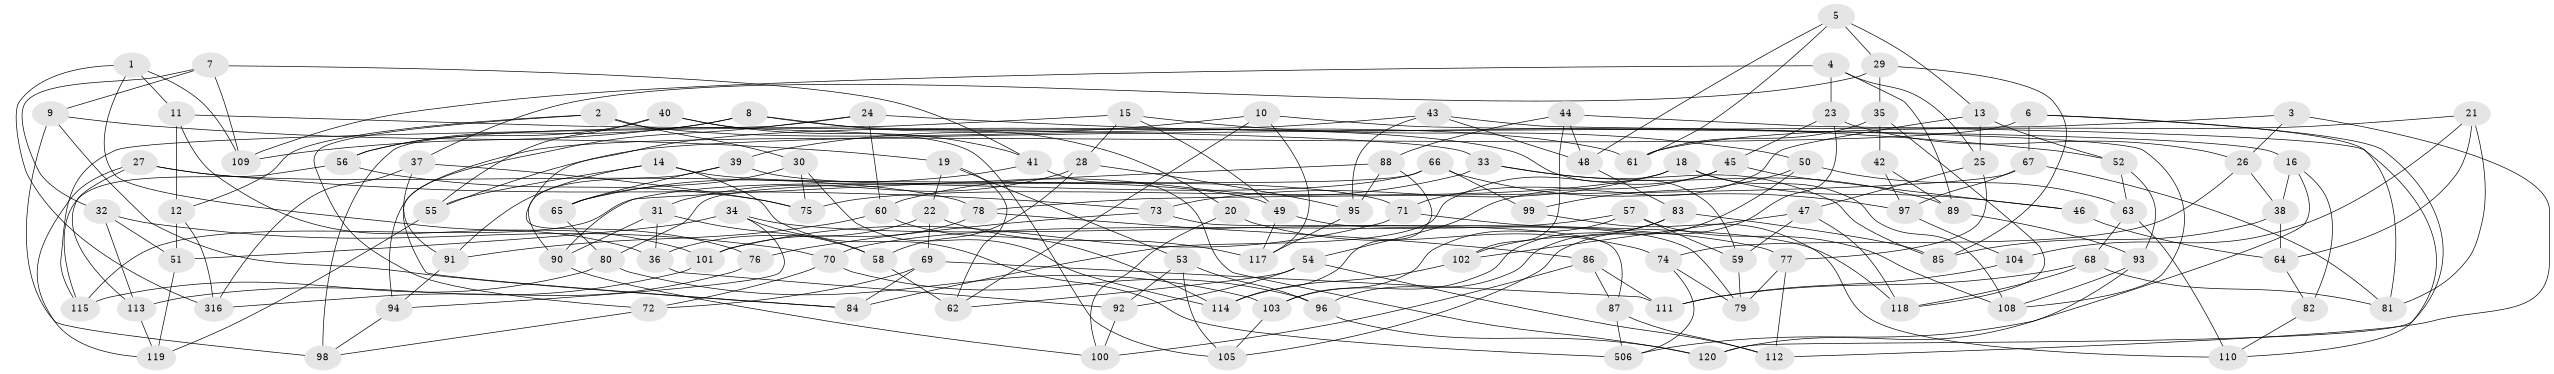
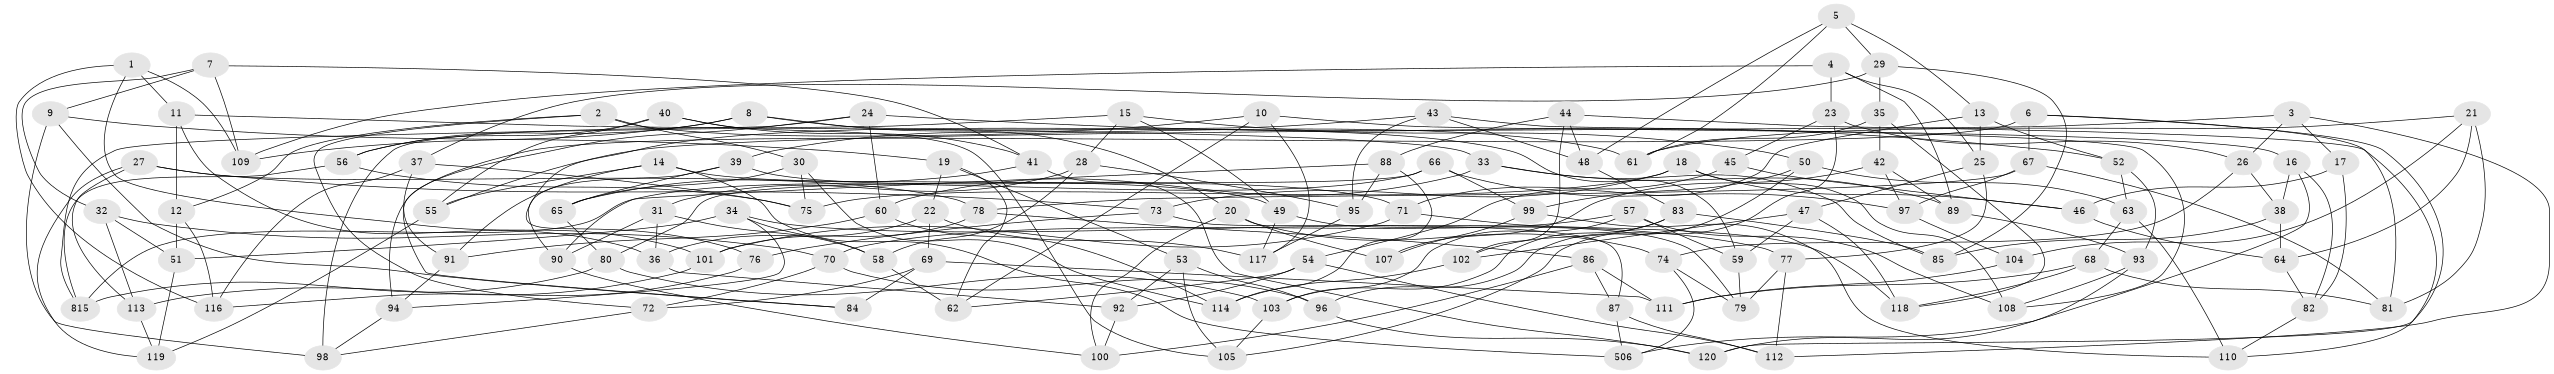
  graph {
    node [color=gray90 style=filled]
    1
    11
    101
    109
-   116 [label=316]
+   116
    12
    33
    36
    113
    2
    30
    61
    72
    51
    75
    65
    114
    98
    3
+   17
    26
    55
    112
    82
    46
    38
    74
    119
    4
    23
    25
    89
    45
    105
    47
    77
    93
    5
    13
    29
    48
    52
    54
    35
    37
    85
    83
    6
    67
    81
    94
    120
    78
    97
    7
    9
    32
    41
    19
    84
    70
    8
    20
    56
    59
+   107
    100
-   115
+   115 [label=815]
    79
    62
    22
    53
    10
    16
    39
    117
    n77 [label=506]
    90
    71
    60
    92
    63
    14
    49
    91
    15
    28
    50
    31
    58
    95
    96
    99
    64
    110
    18
    73
    108
    76
    87
    69
    21
    104
    111
    24
    118
    102
    27
    86
    42
    80
    34
    40
    43
    44
    88
    103
    68
    57
    66
    1 -- 11
    1 -- 101
    1 -- 109
    1 -- 116
    11 -- 12
    11 -- 33
    11 -- 36
    101 -- 113
    12 -- 116
    12 -- 51
    33 -- 89
    33 -- 85
    33 -- 60
    36 -- 92
    113 -- 119
    2 -- 12
    2 -- 30
    2 -- 61
    2 -- 72
    30 -- 75
    30 -- 65
    30 -- 114
    72 -- 98
    51 -- 119
    65 -- 80
+   3 -- 17
    3 -- 26
    3 -- 55
    3 -- 112
+   17 -- 82
+   17 -- 46
    26 -- 38
    26 -- 74
    55 -- 119
    82 -- 110
    46 -- 64
    38 -- 85
    38 -- 64
    74 -- 79
    74 -- n77
    4 -- 109
    4 -- 23
    4 -- 25
    4 -- 89
    23 -- 26
    23 -- 45
    23 -- 105
    25 -- 47
    25 -- 77
    89 -- 93
    45 -- 46
-   45 -- 84
    45 -- 71
    47 -- 59
    47 -- 118
    47 -- 102
    77 -- 112
    77 -- 79
    93 -- 120
    93 -- 108
    5 -- 61
    5 -- 13
    5 -- 29
    5 -- 48
    13 -- 25
    13 -- 52
    13 -- 54
    29 -- 35
    29 -- 37
    29 -- 85
    48 -- 83
    52 -- 93
    52 -- 63
    54 -- 112
    54 -- 62
    54 -- 92
    35 -- 61
    35 -- 118
    35 -- 42
    37 -- 116
    37 -- 75
    37 -- 91
    83 -- 85
    83 -- 102
    83 -- 103
    6 -- 67
    6 -- 81
    6 -- 94
    6 -- 120
    67 -- 81
    67 -- 78
    67 -- 97
    94 -- 98
    78 -- 101
    78 -- 86
    97 -- 104
    7 -- 109
    7 -- 9
    7 -- 32
    7 -- 41
    9 -- 98
    9 -- 19
    9 -- 84
    32 -- 113
    32 -- 51
    32 -- 70
    41 -- 65
    41 -- 120
    19 -- 62
    19 -- 22
    19 -- 53
    70 -- 72
    70 -- 96
    8 -- 109
    8 -- 20
    8 -- 56
    8 -- 59
    20 -- 74
+   20 -- 107
    20 -- 100
    56 -- 75
    56 -- 115
    59 -- 79
    22 -- 36
    22 -- 117
    22 -- 69
    53 -- 105
    53 -- 92
    53 -- 96
    10 -- 62
    10 -- 16
    10 -- 39
    10 -- 117
    16 -- 82
    16 -- 38
    16 -- n77
    39 -- 65
    39 -- 90
    39 -- 71
    90 -- 100
    71 -- 101
    71 -- 118
    60 -- 114
    60 -- 91
    92 -- 100
    63 -- 110
    63 -- 68
    14 -- 55
    14 -- n77
    14 -- 49
    14 -- 91
    49 -- 79
    49 -- 117
    91 -- 94
    15 -- 115
    15 -- 49
    15 -- 28
    15 -- 50
    28 -- 31
    28 -- 58
    28 -- 95
    50 -- 63
    50 -- 96
    50 -- 99
    31 -- 36
    31 -- 90
    31 -- 58
    58 -- 62
    95 -- 117
    96 -- 120
+   99 -- 107
    99 -- 110
    64 -- 82
    18 -- 75
    18 -- 46
    18 -- 73
    18 -- 108
    73 -- 76
    73 -- 87
    76 -- 116
    87 -- 112
    87 -- n77
    69 -- 72
    69 -- 84
    69 -- 111
    21 -- 61
    21 -- 81
    21 -- 64
    21 -- 104
    104 -- 111
    24 -- 98
    24 -- 52
    24 -- 84
    24 -- 60
    102 -- 114
    27 -- 113
    27 -- 119
    27 -- 78
    27 -- 73
    86 -- 100
    86 -- 87
    86 -- 111
    42 -- 89
    42 -- 97
+   42 -- 107
    80 -- 115
    80 -- 103
    34 -- 51
    34 -- 77
    34 -- 94
    34 -- 58
    40 -- 55
    40 -- 105
    40 -- 41
    40 -- 56
    43 -- 48
    43 -- 95
    43 -- 108
    43 -- 76
    44 -- 48
    44 -- 110
    44 -- 102
    44 -- 88
    88 -- 114
    88 -- 90
    88 -- 95
    103 -- 105
    68 -- 81
    68 -- 111
    68 -- 118
    57 -- 70
    57 -- 59
    57 -- 108
    57 -- 103
    66 -- 97
    66 -- 115
    66 -- 99
    66 -- 80
  }
